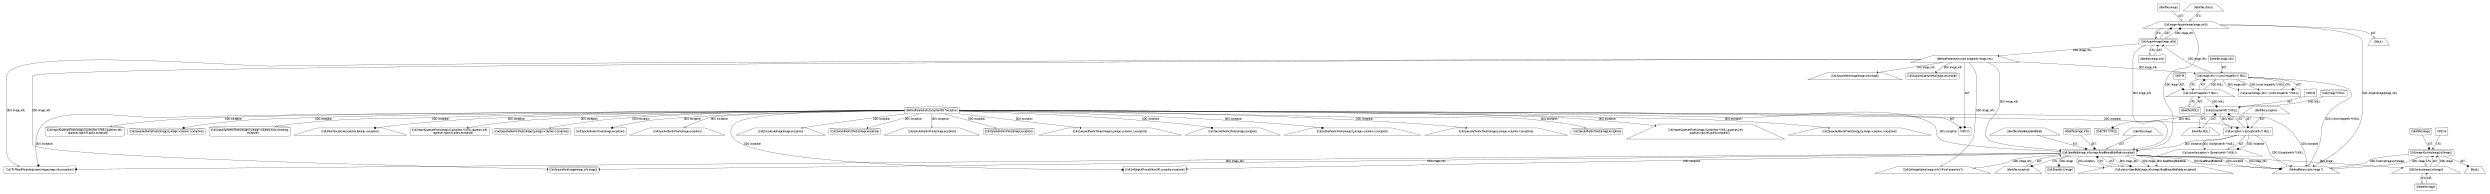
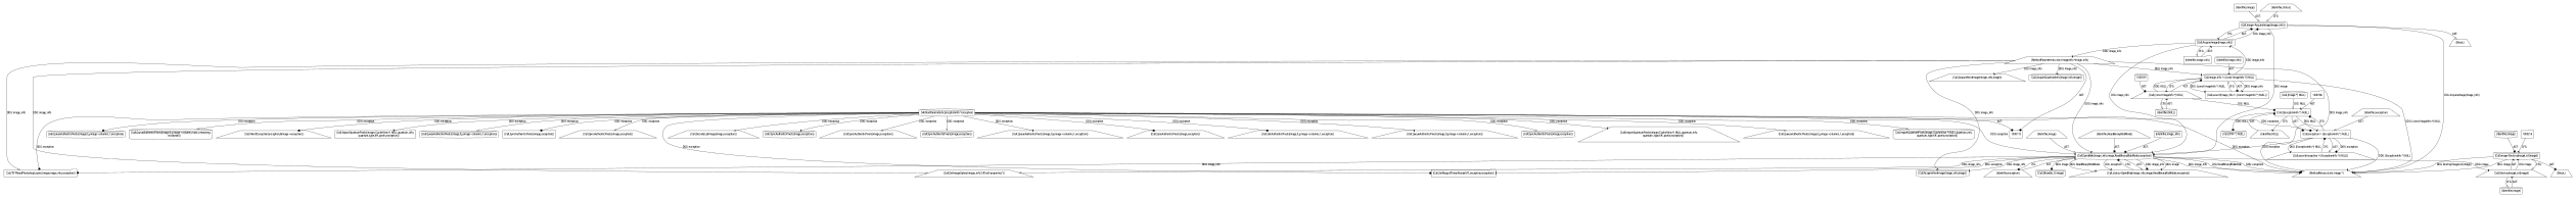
  digraph {
    fontname="Roboto Condensed"
    node [fontname="Roboto Condensed" shape=trapezium]
    edge [arrowhead=tee fontname="Roboto Condensed"]
    n1 [label="(Call,image=DestroyImageList(image))" shape=cylinder]
    n2 [label="(Call,DestroyImageList(image))"]
    n3 [label="(Block,)"]
    n4 [label="(MethodReturn,static Image *)"]
    n5 [label="(Identifier,image)" shape=cylinder]
    n6 [label="(Call,OpenBlob(image_info,image,ReadBinaryBlobMode,exception))" shape=cylinder]
    n7 [label="(Identifier,exception)"]
    n8 [label="(Call,SetMagickThreadValue(tiff_exception,exception))" shape=folder]
    n9 [label="(Call,TIFFReadPhotoshopLayers(image,image_info,exception))" shape=folder]
    n10 [label="(Call,(thandle_t) image)" shape=cylinder]
    n11 [label="(Call,status=OpenBlob(image_info,image,ReadBinaryBlobMode,exception))"]
    n12 [label="(Call,GetImageOption(image_info,\"tiff:exif-properties\"))"]
    n13 [label="(Call,AcquireNextImage(image_info,image))" shape=cylinder]
    n14 [label="(Call,AcquireImage(image_info))" shape=cylinder]
-   n15 [label="(Call,image=AcquireImage(image_info))"]
+   n15 [label="(Call,image=AcquireImage(image_info))" shape=cylinder]
    n16 [label="(Identifier,image_info)" shape=folder]
    n17 [label="(MethodParameterIn,const ImageInfo *image_info)"]
    n18 [label="(Block,)"]
    n19 [label="(Call,image_info != (const ImageInfo *) NULL)" shape=cylinder]
    n20 [label="(Call,(const ImageInfo *) NULL)"]
    n21 [label="(Call,assert(image_info != (const ImageInfo *) NULL))" shape=folder]
    n22 [label="(Call,(ExceptionInfo *) NULL)" shape=folder]
    n23 [label="(Identifier,NULL)" shape=cylinder]
    n24 [label="(Call,AcquireNextImage(image_info,image))"]
    n25 [label="(Call,AcquireQuantumInfo(image_info,image))" shape=cylinder]
    1000115 [shape=folder]
    n27 [label="(Call,exception != (ExceptionInfo *) NULL)" shape=folder]
    n28 [label="(Identifier,NULL)"]
    n29 [label="(Call,(TIFF *) NULL)" shape=cylinder]
    n30 [label="(Call,assert(exception != (ExceptionInfo *) NULL))"]
    n31 [label="(MethodParameterIn,ExceptionInfo *exception)" shape=cylinder]
    n32 [label="(Call,DecodeLabImage(image,exception))"]
    n33 [label="(Call,SyncAuthenticPixels(image,exception))" shape=cylinder]
    n34 [label="(Call,SyncAuthenticPixels(image,exception))"]
    n35 [label="(Call,SyncAuthenticPixels(image,exception))" shape=cylinder]
    n36 [label="(Call,QueueAuthenticPixels(image,0,y,image->columns,1,exception))"]
    n37 [label="(Call,SyncAuthenticPixels(image,exception))"]
    n38 [label="(Call,GetAuthenticPixels(image,0,y,image->columns,1,exception))"]
    n39 [label="(Call,QueueAuthenticPixels(image,0,y,image->columns,1,exception))"]
    n40 [label="(Call,SyncAuthenticPixels(image,exception))" shape=cylinder]
    n41 [label="(Call,ImportQuantumPixels(image,(CacheView *) NULL,quantum_info,\n              quantum_type,tiff_pixels,exception))"]
    n42 [label="(Call,QueueAuthenticPixels(image,0,y,image->columns,1,exception))"]
    n43 [label="(Call,ImportQuantumPixels(image,(CacheView *) NULL,quantum_info,\n            quantum_type,tiff_pixels,exception))" shape=cylinder]
    n44 [label="(Call,QueueAuthenticPixels(image,0,y,image->columns,1,exception))" shape=cylinder]
    n45 [label="(Call,QueueAuthenticPixels(image,0,y,image->columns,rows_remaining,\n            exception))" shape=cylinder]
    n46 [label="(Call,InheritException(exception,&image->exception))"]
    n47 [label="(Call,ImportQuantumPixels(image,(CacheView *) NULL,quantum_info,\n            quantum_type,tiff_pixels,exception))" shape=folder]
    n48 [label="(Call,QueueAuthenticPixels(image,0,y,image->columns,1,exception))" shape=cylinder]
    n49 [label="(Call,SyncAuthenticPixels(image,exception))" shape=folder]
    n50 [label="(Call,SyncAuthenticPixels(image,exception))"]
    n51 [label="(Call,(Image *) NULL)" shape=cylinder]
    n52 [label="(Identifier,exception)"]
    n53 [label="(Identifier,ReadBinaryBlobMode)"]
    n54 [label="(Identifier,image)" shape=folder]
    n55 [label="(Identifier,image)" shape=cylinder]
    n56 [label="(Identifier,image_info)" shape=cylinder]
    n57 [label="(Identifier,image_info)" shape=cylinder]
    n58 [label="(Identifier,image)"]
    n59 [label="(Identifier,status)"]
    1000216 [shape=folder]
    1000159 [shape=cylinder]
    1000186 [shape=folder]
    n1 -> n2 [arrowhead=onormal label="CFG: "]
    n1 -> n3 [arrowhead=box label="AST: "]
    n1 -> n4 [arrowhead=onormal label="DDG: DestroyImageList(image)"]
    n1 -> n4 [arrowhead=onormal label="DDG: image"]
    n2 -> n1 [label="AST: "]
    n2 -> n1 [label="DDG: image"]
    n2 -> n5 [arrowhead=onormal label="CFG: "]
    n5 -> n2 [label="AST: "]
    n6 -> n2 [label="DDG: image"]
    n6 -> n4 [arrowhead=box label="DDG: image_info"]
    n6 -> n4 [label="DDG: ReadBinaryBlobMode"]
    n6 -> n4 [label="DDG: exception"]
    n6 -> n7 [arrowhead=box label="CFG: "]
    n6 -> n8 [label="DDG: exception"]
    n6 -> n9 [arrowhead=box label="DDG: image_info"]
    n6 -> n10 [arrowhead=box label="DDG: image"]
    n6 -> n11 [arrowhead=onormal label="AST: "]
    n6 -> n11 [arrowhead=box label="DDG: image_info"]
    n6 -> n11 [label="DDG: image"]
    n6 -> n11 [label="DDG: ReadBinaryBlobMode"]
    n6 -> n11 [label="DDG: exception"]
    n6 -> n12 [arrowhead=onormal label="DDG: image_info"]
    n6 -> n13 [label="DDG: image_info"]
    n7 -> n6 [label="AST: "]
    n11 -> n6 [arrowhead=box label="CFG: "]
    n14 -> n6 [label="DDG: image_info"]
    n14 -> n15 [arrowhead=box label="AST: "]
    n14 -> n15 [arrowhead=box label="DDG: image_info"]
    n14 -> n16 [arrowhead=onormal label="CFG: "]
    n14 -> n17 [label="DDG: image_info"]
    n15 -> n4 [label="DDG: AcquireImage(image_info)"]
    n15 -> n6 [label="DDG: image"]
    n15 -> n14 [label="CFG: "]
    n15 -> n18 [arrowhead=onormal label="AST: "]
    n16 -> n14 [label="AST: "]
+   n17 -> n4 [arrowhead=onormal label="DDG: image_info"]
    n17 -> n6 [label="DDG: image_info"]
    n17 -> n9 [arrowhead=onormal label="DDG: image_info"]
    n17 -> n12 [arrowhead=onormal label="DDG: image_info"]
    n17 -> n13 [label="DDG: image_info"]
    n17 -> n19 [label="DDG: image_info"]
    n17 -> n24 [label="DDG: image_info"]
    n17 -> n25 [label="DDG: image_info"]
    n17 -> 1000115 [arrowhead=box label="AST: "]
    n19 -> n4 [arrowhead=onormal label="DDG: (const ImageInfo *) NULL"]
    n19 -> n14 [label="DDG: image_info"]
    n19 -> n20 [label="CFG: "]
    n19 -> n21 [arrowhead=box label="AST: "]
    n19 -> n21 [label="DDG: image_info"]
    n19 -> n21 [label="DDG: (const ImageInfo *) NULL"]
    n20 -> n19 [arrowhead=box label="AST: "]
    n20 -> n19 [arrowhead=onormal label="DDG: NULL"]
    n20 -> n22 [arrowhead=box label="DDG: NULL"]
    n20 -> n23 [arrowhead=onormal label="CFG: "]
    n21 -> n19 [arrowhead=onormal label="CFG: "]
    n22 -> n27 [arrowhead=box label="AST: "]
    n22 -> n27 [label="DDG: NULL"]
    n22 -> n28 [label="CFG: "]
    n22 -> n29 [arrowhead=box label="DDG: NULL"]
    n23 -> n20 [label="AST: "]
    n27 -> n4 [label="DDG: (ExceptionInfo *) NULL"]
    n27 -> n6 [label="DDG: exception"]
    n27 -> n22 [arrowhead=box label="CFG: "]
    n27 -> n30 [arrowhead=onormal label="AST: "]
    n27 -> n30 [arrowhead=box label="DDG: exception"]
    n27 -> n30 [label="DDG: (ExceptionInfo *) NULL"]
    n28 -> n22 [arrowhead=box label="AST: "]
+   n30 -> n27 [arrowhead=box label="CFG: "]
    n31 -> n4 [label="DDG: exception"]
    n31 -> n6 [label="DDG: exception"]
    n31 -> n8 [arrowhead=box label="DDG: exception"]
    n31 -> n9 [arrowhead=box label="DDG: exception"]
    n31 -> 1000115 [arrowhead=box label="AST: "]
    n31 -> n27 [arrowhead=box label="DDG: exception"]
    n31 -> n32 [arrowhead=onormal label="DDG: exception"]
    n31 -> n33 [label="DDG: exception"]
    n31 -> n34 [arrowhead=onormal label="DDG: exception"]
    n31 -> n35 [arrowhead=onormal label="DDG: exception"]
    n31 -> n36 [label="DDG: exception"]
    n31 -> n37 [arrowhead=box label="DDG: exception"]
    n31 -> n38 [arrowhead=box label="DDG: exception"]
    n31 -> n39 [label="DDG: exception"]
    n31 -> n40 [arrowhead=onormal label="DDG: exception"]
    n31 -> n41 [label="DDG: exception"]
    n31 -> n42 [arrowhead=onormal label="DDG: exception"]
    n31 -> n43 [arrowhead=onormal label="DDG: exception"]
    n31 -> n44 [arrowhead=box label="DDG: exception"]
    n31 -> n45 [arrowhead=onormal label="DDG: exception"]
    n31 -> n46 [arrowhead=box label="DDG: exception"]
    n31 -> n47 [label="DDG: exception"]
    n31 -> n48 [arrowhead=onormal label="DDG: exception"]
    n31 -> n49 [arrowhead=box label="DDG: exception"]
    n31 -> n50 [arrowhead=onormal label="DDG: exception"]
    n51 -> n22 [arrowhead=onormal label="DDG: NULL"]
    n52 -> n27 [arrowhead=onormal label="AST: "]
    n53 -> n6 [arrowhead=box label="AST: "]
    n54 -> n15 [arrowhead=onormal label="AST: "]
    n55 -> n1 [arrowhead=box label="AST: "]
    n56 -> n19 [label="AST: "]
    n57 -> n6 [arrowhead=box label="AST: "]
    n58 -> n6 [arrowhead=onormal label="AST: "]
    n59 -> n15 [arrowhead=onormal label="CFG: "]
    1000216 -> n1 [label="CFG: "]
    1000159 -> n20 [arrowhead=box label="AST: "]
    1000186 -> n22 [label="AST: "]
  }
